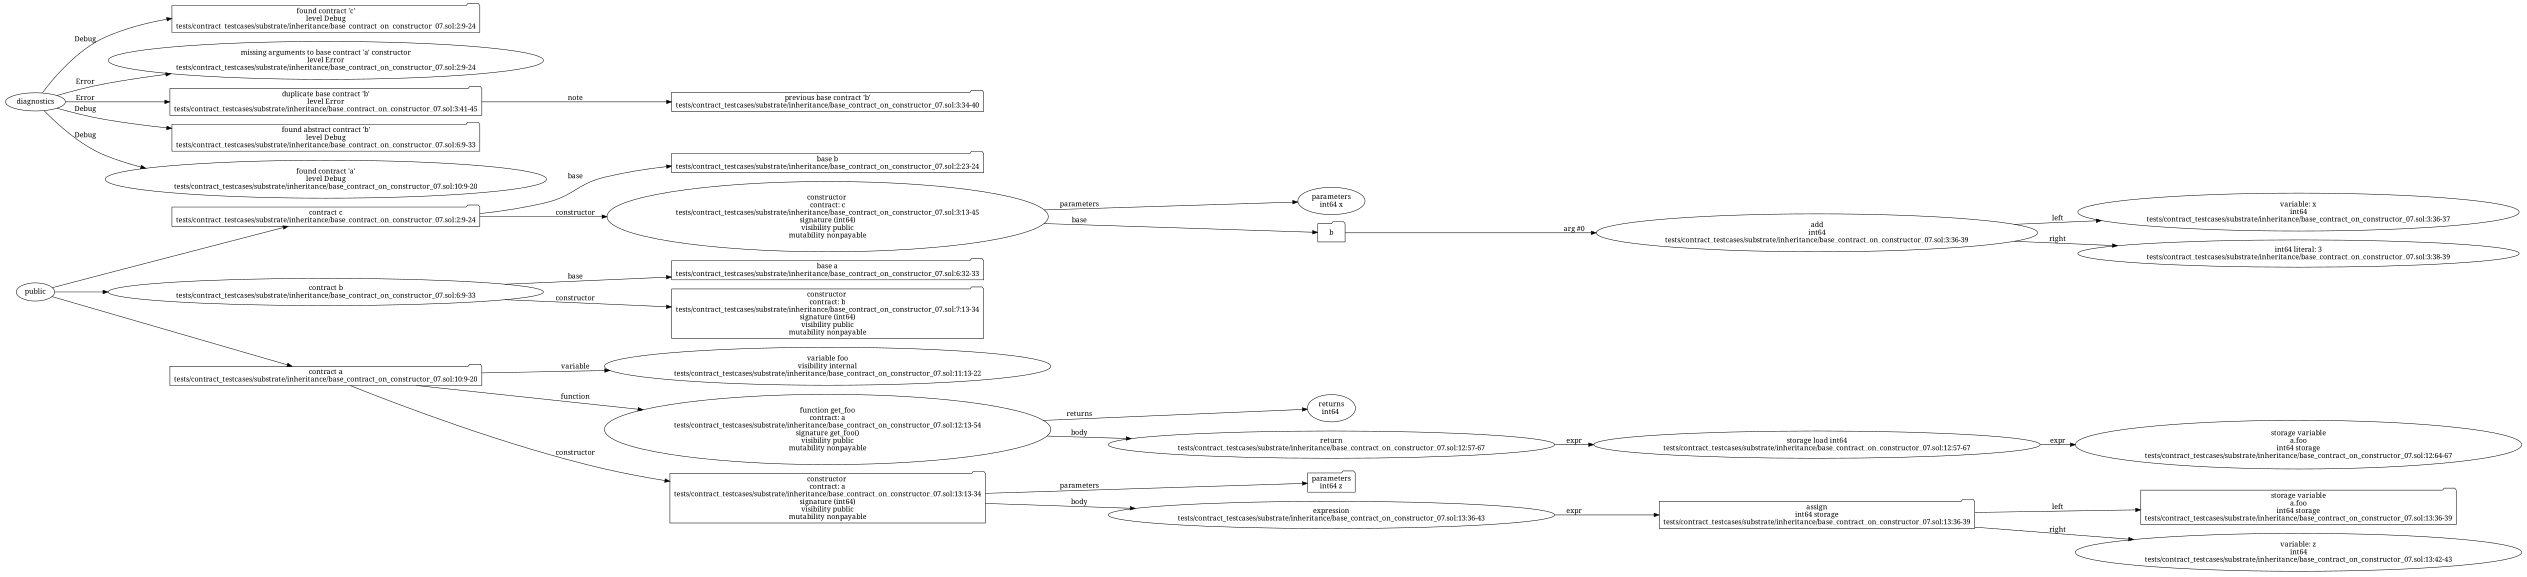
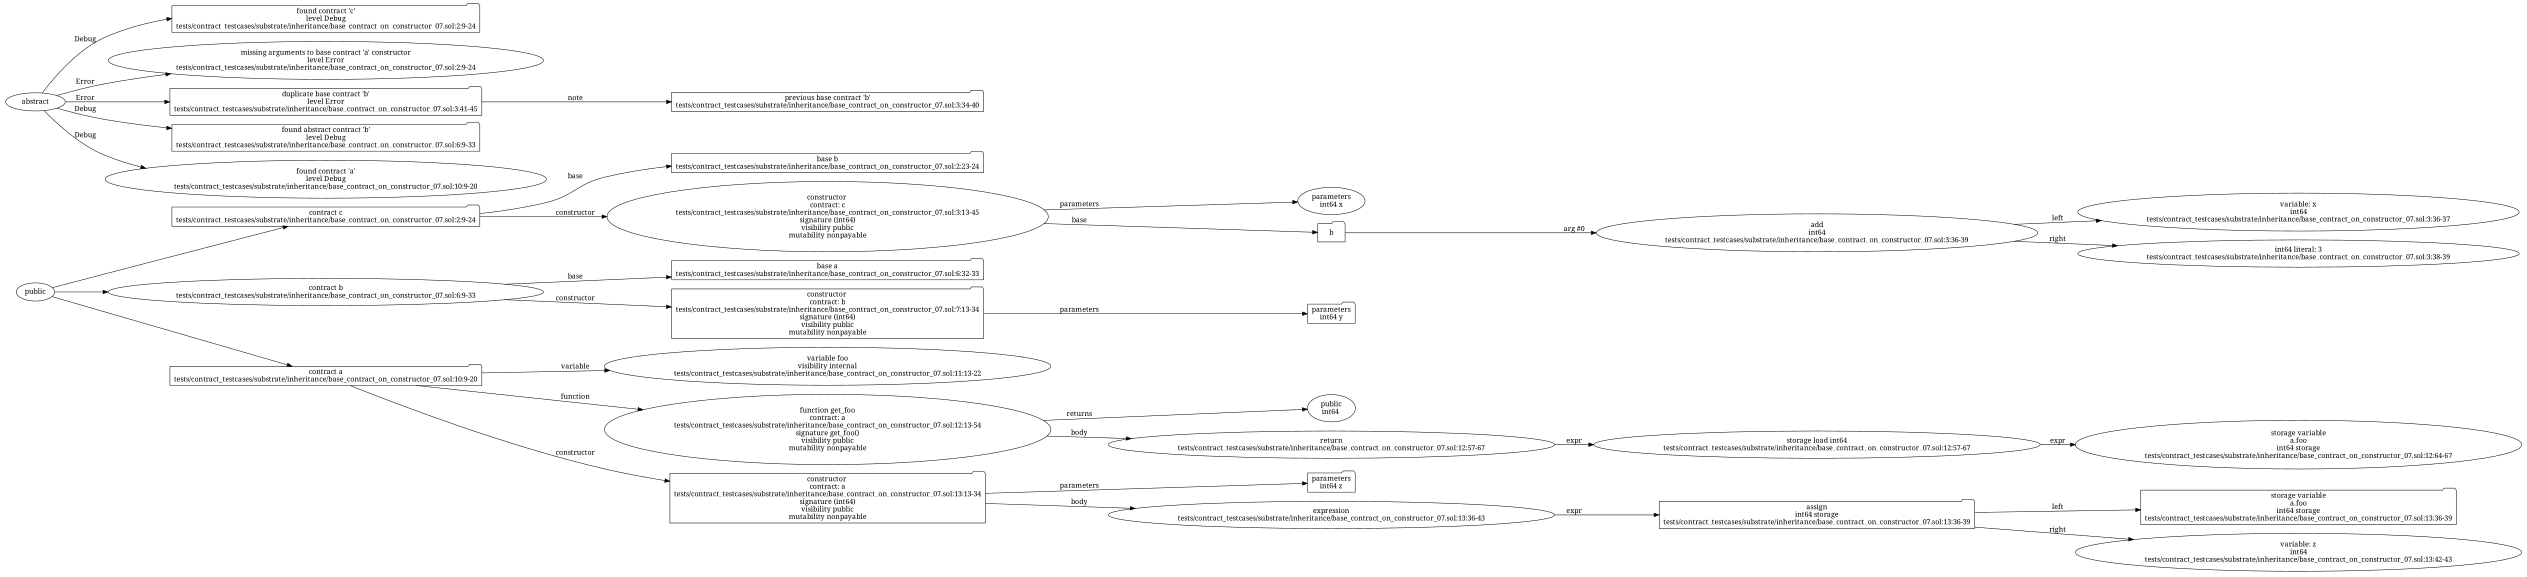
  strict digraph {
    fontname="Noto Serif"
    rankdir=LR
    node [fontname="Noto Serif" shape=ellipse]
    edge [fontname="Noto Serif"]
    n1 [label="contract c\ntests/contract_testcases/substrate/inheritance/base_contract_on_constructor_07.sol:2:9-24" shape=folder]
    n2 [label="base b\ntests/contract_testcases/substrate/inheritance/base_contract_on_constructor_07.sol:2:23-24" shape=folder]
    n3 [label="constructor \ncontract: c\ntests/contract_testcases/substrate/inheritance/base_contract_on_constructor_07.sol:3:13-45\nsignature (int64)\nvisibility public\nmutability nonpayable"]
    n4 [label="parameters\nint64 x"]
    n5 [label=b shape=folder]
    n6 [label="add\nint64\ntests/contract_testcases/substrate/inheritance/base_contract_on_constructor_07.sol:3:36-39"]
    n7 [label="variable: x\nint64\ntests/contract_testcases/substrate/inheritance/base_contract_on_constructor_07.sol:3:36-37"]
    n8 [label="int64 literal: 3\ntests/contract_testcases/substrate/inheritance/base_contract_on_constructor_07.sol:3:38-39"]
    n9 [label="contract b\ntests/contract_testcases/substrate/inheritance/base_contract_on_constructor_07.sol:6:9-33"]
    n10 [label="base a\ntests/contract_testcases/substrate/inheritance/base_contract_on_constructor_07.sol:6:32-33" shape=folder]
    n11 [label="constructor \ncontract: b\ntests/contract_testcases/substrate/inheritance/base_contract_on_constructor_07.sol:7:13-34\nsignature (int64)\nvisibility public\nmutability nonpayable" shape=folder]
+   n12 [label="parameters\nint64 y" shape=folder]
    n13 [label="contract a\ntests/contract_testcases/substrate/inheritance/base_contract_on_constructor_07.sol:10:9-20" shape=folder]
    n14 [label="variable foo\nvisibility internal\ntests/contract_testcases/substrate/inheritance/base_contract_on_constructor_07.sol:11:13-22"]
    n15 [label="function get_foo\ncontract: a\ntests/contract_testcases/substrate/inheritance/base_contract_on_constructor_07.sol:12:13-54\nsignature get_foo()\nvisibility public\nmutability nonpayable"]
    n16 [label="constructor \ncontract: a\ntests/contract_testcases/substrate/inheritance/base_contract_on_constructor_07.sol:13:13-34\nsignature (int64)\nvisibility public\nmutability nonpayable" shape=folder]
-   n17 [label="returns\nint64 "]
+   n17 [label="public\nint64 "]
    n18 [label="return\ntests/contract_testcases/substrate/inheritance/base_contract_on_constructor_07.sol:12:57-67"]
    n19 [label="parameters\nint64 z" shape=folder]
    n20 [label="expression\ntests/contract_testcases/substrate/inheritance/base_contract_on_constructor_07.sol:13:36-43"]
    n21 [label="storage load int64\ntests/contract_testcases/substrate/inheritance/base_contract_on_constructor_07.sol:12:57-67"]
    n22 [label="storage variable\na.foo\nint64 storage\ntests/contract_testcases/substrate/inheritance/base_contract_on_constructor_07.sol:12:64-67"]
    n23 [label="assign\nint64 storage\ntests/contract_testcases/substrate/inheritance/base_contract_on_constructor_07.sol:13:36-39" shape=folder]
    n24 [label="storage variable\na.foo\nint64 storage\ntests/contract_testcases/substrate/inheritance/base_contract_on_constructor_07.sol:13:36-39" shape=folder]
    n25 [label="variable: z\nint64\ntests/contract_testcases/substrate/inheritance/base_contract_on_constructor_07.sol:13:42-43"]
    n26 [label="found contract 'c'\nlevel Debug\ntests/contract_testcases/substrate/inheritance/base_contract_on_constructor_07.sol:2:9-24" shape=folder]
    n27 [label="missing arguments to base contract 'a' constructor\nlevel Error\ntests/contract_testcases/substrate/inheritance/base_contract_on_constructor_07.sol:2:9-24"]
    n28 [label="duplicate base contract 'b'\nlevel Error\ntests/contract_testcases/substrate/inheritance/base_contract_on_constructor_07.sol:3:41-45" shape=folder]
    n29 [label="previous base contract 'b'\ntests/contract_testcases/substrate/inheritance/base_contract_on_constructor_07.sol:3:34-40" shape=folder]
    n30 [label="found abstract contract 'b'\nlevel Debug\ntests/contract_testcases/substrate/inheritance/base_contract_on_constructor_07.sol:6:9-33" shape=folder]
    n31 [label="found contract 'a'\nlevel Debug\ntests/contract_testcases/substrate/inheritance/base_contract_on_constructor_07.sol:10:9-20"]
    n32 [label=public]
-   diagnostics
+   diagnostics [label=abstract]
    n1 -> n2 [label=base]
    n1 -> n3 [label=constructor]
    n3 -> n4 [label=parameters]
    n3 -> n5 [label=base]
    n5 -> n6 [label="arg #0"]
    n6 -> n7 [label=left]
    n6 -> n8 [label=right]
    n9 -> n10 [label=base]
    n9 -> n11 [label=constructor]
+   n11 -> n12 [label=parameters]
    n13 -> n14 [label=variable]
    n13 -> n15 [label=function]
    n13 -> n16 [label=constructor]
    n15 -> n17 [label=returns]
    n15 -> n18 [label=body]
    n16 -> n19 [label=parameters]
    n16 -> n20 [label=body]
    n18 -> n21 [label=expr]
    n20 -> n23 [label=expr]
    n21 -> n22 [label=expr]
    n23 -> n24 [label=left]
    n23 -> n25 [label=right]
    n28 -> n29 [label=note]
    n32 -> n1
    n32 -> n9
    n32 -> n13
    diagnostics -> n26 [label=Debug]
    diagnostics -> n27 [label=Error]
    diagnostics -> n28 [label=Error]
    diagnostics -> n30 [label=Debug]
    diagnostics -> n31 [label=Debug]
  }
